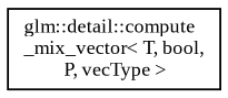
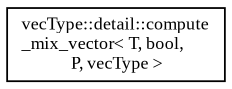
  digraph {
    rankdir=LR
    fontname="Liberation Serif"
-   n1 [color=black fillcolor=white fontname="Liberation Serif" fontsize=10 height=0.2 label="glm::detail::compute\l_mix_vector\< T, bool,\l P, vecType \>" shape=record style=filled width=0.4]
+   n1 [color=black fillcolor=white fontname="Liberation Serif" fontsize=10 height=0.2 label="vecType::detail::compute\l_mix_vector\< T, bool,\l P, vecType \>" shape=record style=filled width=0.4]
  }
